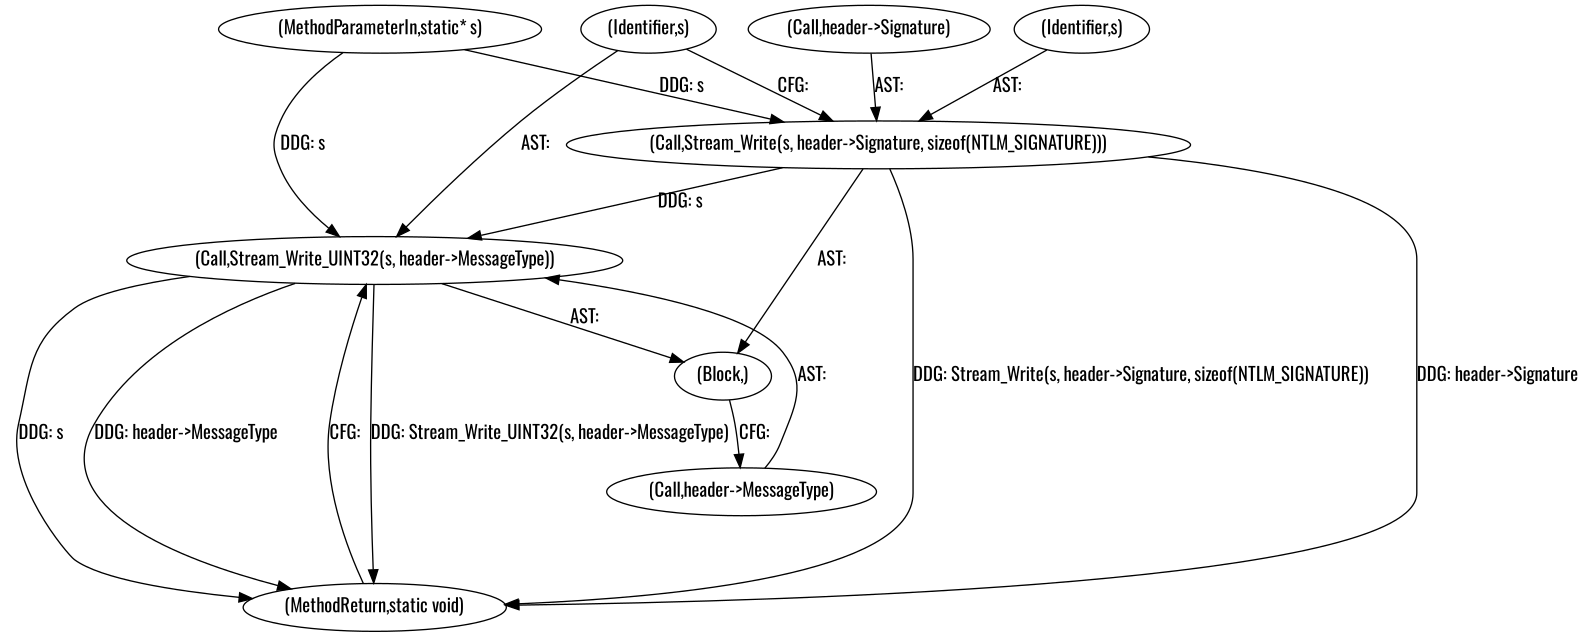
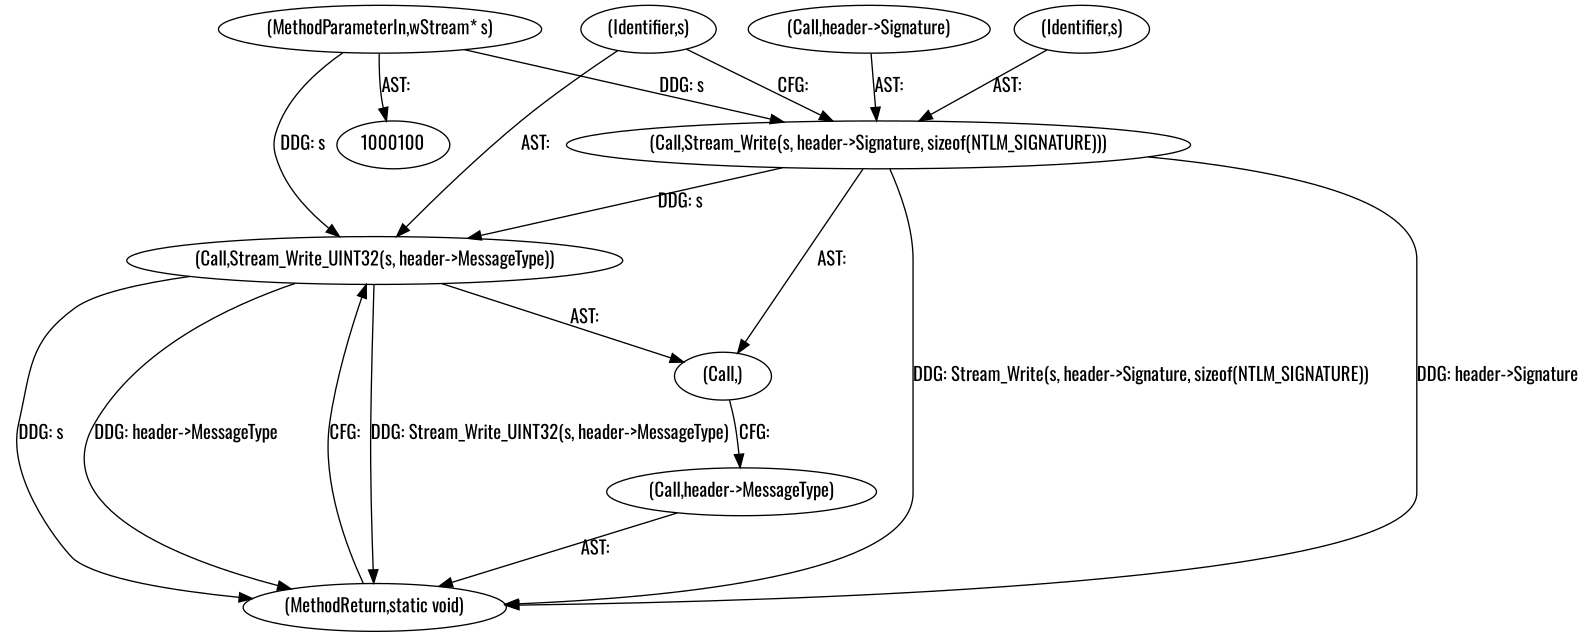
  digraph {
    fontname=Oswald
    node [fontname=Oswald]
    edge [fontname=Oswald]
    n1 [label="(Call,Stream_Write(s, header->Signature, sizeof(NTLM_SIGNATURE)))"]
    n2 [label="(Call,Stream_Write_UINT32(s, header->MessageType))"]
    n3 [label="(MethodReturn,static void)"]
-   n4 [label="(Block,)"]
+   n4 [label="(Call,)"]
    n5 [label="(Call,header->MessageType)"]
-   n6 [label="(MethodParameterIn,static* s)"]
+   n6 [label="(MethodParameterIn,wStream* s)"]
+   1000100
    n8 [label="(Identifier,s)"]
    n9 [label="(Call,header->Signature)"]
    n10 [label="(Identifier,s)"]
    n1 -> n2 [label="DDG: s"]
    n1 -> n3 [label="DDG: Stream_Write(s, header->Signature, sizeof(NTLM_SIGNATURE))"]
    n1 -> n3 [label="DDG: header->Signature"]
    n1 -> n4 [label="AST: "]
    n2 -> n3 [label="DDG: Stream_Write_UINT32(s, header->MessageType)"]
    n2 -> n3 [label="DDG: s"]
    n2 -> n3 [label="DDG: header->MessageType"]
    n2 -> n4 [label="AST: "]
    n3 -> n2 [label="CFG: "]
    n4 -> n5 [label="CFG: "]
-   n5 -> n2 [label="AST: "]
+   n5 -> n3 [label="AST: "]
    n6 -> n1 [label="DDG: s"]
    n6 -> n2 [label="DDG: s"]
+   n6 -> 1000100 [label="AST: "]
    n8 -> n1 [label="CFG: "]
    n8 -> n2 [label="AST: "]
    n9 -> n1 [label="AST: "]
    n10 -> n1 [label="AST: "]
  }
